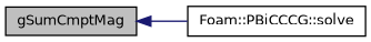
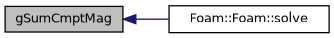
  digraph {
    rankdir=LR
    node [color=black fontname=Helvetica fontsize=10 shape=record]
    n1 [fillcolor=grey75 fontcolor=black height=0.2 label=gSumCmptMag style=filled width=0.4]
-   n2 [height=0.2 label="Foam::PBiCCCG::solve" width=0.4]
+   n2 [height=0.2 label="Foam::Foam::solve" width=0.4]
    n1 -> n2 [color=midnightblue dir=back fontname=Helvetica fontsize=10 labelfontname=Helvetica labelfontsize=10 style=solid]
  }
